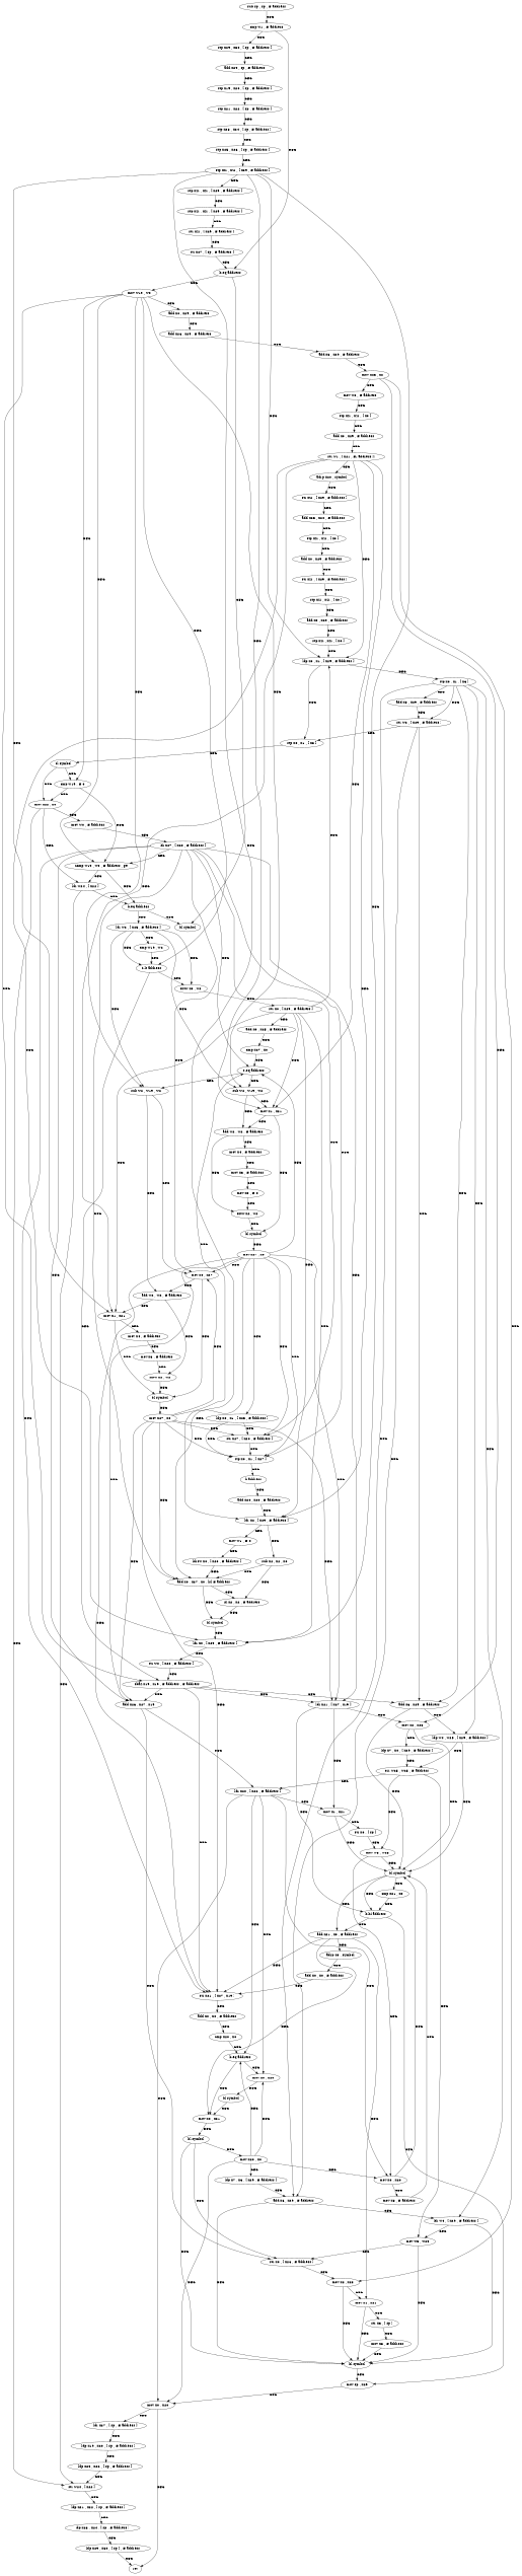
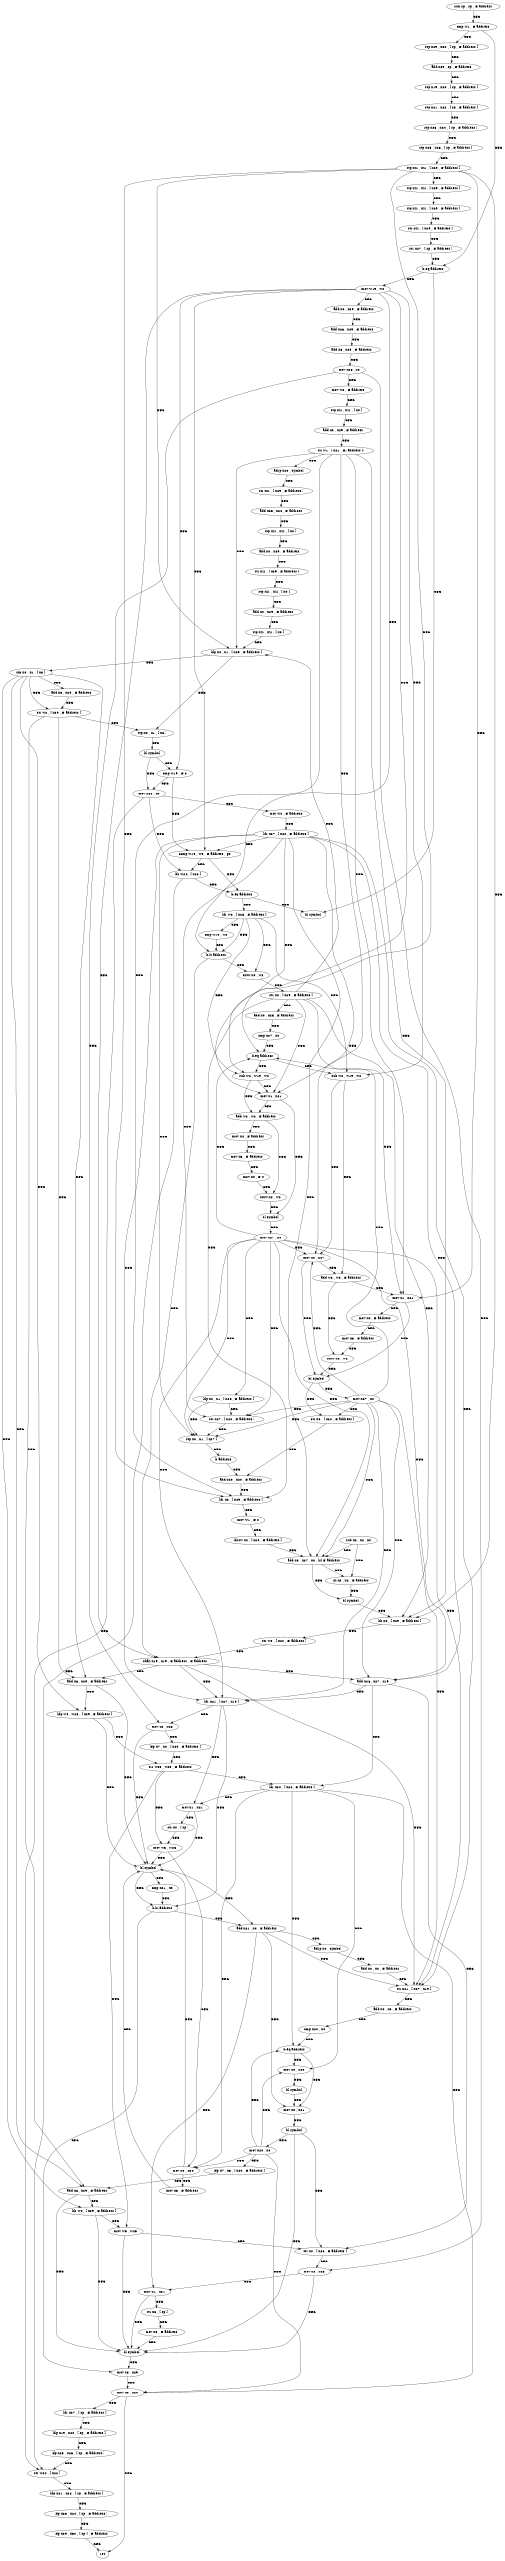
  digraph {
    n1 [label="sub sp , sp , # address"]
    n2 [label="cmp w1 , # address"]
    n3 [label="stp x29 , x30 , [ sp , # address ]"]
    n4 [label="b.eq address"]
    n5 [label="add x29 , sp , # address"]
    n6 [label="bl symbol"]
    n7 [label="mov w19 , w0"]
    n8 [label="stp x19 , x20 , [ sp , # address ]"]
    n9 [label="stp x21 , x22 , [ sp , # address ]"]
    n10 [label="stp x23 , x24 , [ sp , # address ]"]
    n11 [label="stp x25 , x26 , [ sp , # address ]"]
    n12 [label="stp xzr , xzr , [ x29 , # address ]"]
    n13 [label="stp xzr , xzr , [ x29 , # address ]"]
    n14 [label="ldp x0 , x1 , [ x29 , # address ]"]
    n15 [label="mov x1 , x21"]
    n16 [label="mov x1 , x21"]
    n17 [label="ldr x2 , [ x29 , # address ]"]
    n18 [label="ldr x0 , [ x29 , # address ]"]
    n19 [label="stp xzr , xzr , [ x29 , # address ]"]
    n20 [label="stp x0 , x1 , [ x3 ]"]
    n21 [label="stp x0 , x1 , [ x3 ]"]
    n22 [label="add w2 , w2 , # address"]
    n23 [label="bl symbol"]
    n24 [label="bl symbol"]
    n25 [label="mov x4 , # address"]
    n26 [label="mov w1 , # 0"]
    n27 [label="sub x2 , x2 , x0"]
    n28 [label="str w0 , [ x20 , # address ]"]
    n29 [label="str xzr , [ x29 , # address ]"]
    n30 [label="str x27 , [ sp , # address ]"]
    n31 [label="add x0 , x29 , # address"]
    n32 [label="cmp w19 , # 0"]
    n33 [label="ccmp w19 , w0 , # address , ge"]
    n34 [label="b.lt address"]
    n35 [label="sbfiz x19 , x19 , # address , # address"]
    n36 [label="sub w2 , w19 , w2"]
    n37 [label="sub w2 , w19 , w2"]
    n38 [label="add x26 , x29 , # address"]
    n39 [label="mov x22 , x0"]
    n40 [label="ldr w24 , [ x22 ]"]
    n41 [label="b.eq address"]
    n42 [label="sxtw x0 , w2"]
    n43 [label="add x6 , x29 , # address"]
    n44 [label="add x26 , x27 , x19"]
    n45 [label="ldr x21 , [ x27 , x19 ]"]
    n46 [label="str x21 , [ x27 , x19 ]"]
    n47 [label="mov x0 , x27"]
    n48 [label="add w2 , w2 , # address"]
    n49 [label="add x3 , x29 , # address"]
    n50 [label="mov x23 , x2"]
    n51 [label="mov w2 , # address"]
    n52 [label="mov x2 , x23"]
    n53 [label="mov x2 , x23"]
    n54 [label="stp xzr , xzr , [ x0 ]"]
    n55 [label="bl symbol"]
    n56 [label="ldp x7 , x0 , [ x29 , # address ]"]
    n57 [label="mov x1 , x21"]
    n58 [label="bl symbol"]
    n59 [label="add x0 , x29 , # address"]
    n60 [label="str w1 , [ x21 , #- address ]!"]
    n61 [label="adrp x20 , symbol"]
    n62 [label="str xzr , [ x29 , # address ]"]
    n63 [label="add x25 , x20 , # address"]
    n64 [label="stp xzr , xzr , [ x0 ]"]
    n65 [label="add x0 , x29 , # address"]
    n66 [label="str xzr , [ x29 , # address ]"]
    n67 [label="stp xzr , xzr , [ x0 ]"]
    n68 [label="add x0 , x29 , # address"]
    n69 [label="stp xzr , xzr , [ x0 ]"]
    n70 [label="add x3 , x29 , # address"]
    n71 [label="str w2 , [ x29 , # address ]"]
    n72 [label="ldp w4 , w25 , [ x29 , # address ]"]
    n73 [label="add x6 , x29 , # address"]
    n74 [label="ldr w4 , [ x29 , # address ]"]
    n75 [label="bl symbol"]
    n76 [label="orr w25 , w25 , # address"]
    n77 [label="mov w5 , w25"]
    n78 [label="mov w0 , # address"]
    n79 [label="str w24 , [ x22 ]"]
    n80 [label="ldr x27 , [ x20 , # address ]"]
    n81 [label="ldp x21 , x22 , [ sp , # address ]"]
    n82 [label="b.eq address"]
    n83 [label="str x27 , [ x20 , # address ]"]
    n84 [label="stp x0 , x1 , [ x27 ]"]
    n85 [label="add x0 , x27 , x0 , lsl # address"]
    n86 [label="ldr x20 , [ x26 , # address ]"]
    n87 [label="str x0 , [ x26 , # address ]"]
    n88 [label="mov x1 , x21"]
    n89 [label="b.hi address"]
    n90 [label="add x0 , x0 , # address"]
    n91 [label="b address"]
    n92 [label="lsl x2 , x2 , # address"]
    n93 [label="bl symbol"]
    n94 [label="ldr w2 , [ x25 , # address ]"]
    n95 [label="cmp w19 , w2"]
    n96 [label="str x0 , [ x29 , # address ]"]
    n97 [label="add x0 , x25 , # address"]
    n98 [label="cmp x21 , x0"]
    n99 [label="add x21 , x0 , # address"]
    n100 [label="mov w5 , w25"]
    n101 [label="mov x0 , x20"]
    n102 [label="mov x0 , x20"]
    n103 [label="b.eq address"]
    n104 [label="mov x0 , x20"]
    n105 [label="str x0 , [ sp ]"]
    n106 [label="mov sp , x29"]
    n107 [label="mov x3 , # address"]
    n108 [label="ldr x27 , [ sp , # address ]"]
    n109 [label=ret]
    n110 [label="mov x0 , x21"]
    n111 [label="bl symbol"]
    n112 [label="adrp x0 , symbol"]
    n113 [label="add x0 , x0 , # address"]
    n114 [label="bl symbol"]
    n115 [label="str x3 , [ sp ]"]
    n116 [label="cmp x27 , x0"]
    n117 [label="mov x4 , # address"]
    n118 [label="sxtw x2 , w2"]
    n119 [label="sxtw x2 , w2"]
    n120 [label="ldp x19 , x20 , [ sp , # address ]"]
    n121 [label="ldp x25 , x26 , [ sp , # address ]"]
    n122 [label="ldp x23 , x24 , [ sp , # address ]"]
    n123 [label="ldp x29 , x30 , [ sp ] , # address"]
    n124 [label="cmp x20 , x0"]
    n125 [label="mov x20 , x0"]
    n126 [label="mov x27 , x0"]
    n127 [label="mov x3 , # address"]
    n128 [label="mov x0 , # 0"]
    n129 [label="ldp x0 , x1 , [ x25 , # address ]"]
    n130 [label="add x20 , x20 , # address"]
    n131 [label="mov x27 , x0"]
+   n132 [label="str x0 , [ x20 , # address ]"]
    n133 [label="mov x3 , # address"]
    n134 [label="ldp x7 , x3 , [ x29 , # address ]"]
    n135 [label="mov x3 , # address"]
    n136 [label="ldrsw x0 , [ x20 , # address ]"]
    n1 -> n2 [label=CFG]
    n2 -> n3 [label=CFG]
    n2 -> n4 [label=DFG]
    n3 -> n5 [label=CFG]
    n4 -> n6 [label=CFG]
    n4 -> n7 [label=CFG]
    n5 -> n8 [label=CFG]
    n7 -> n31 [label=CFG]
    n7 -> n32 [label=DFG]
    n7 -> n33 [label=DFG]
    n7 -> n34 [label=DFG]
    n7 -> n35 [label=DFG]
    n7 -> n36 [label=DFG]
    n7 -> n37 [label=DFG]
    n8 -> n9 [label=CFG]
    n9 -> n10 [label=CFG]
    n10 -> n11 [label=CFG]
    n11 -> n12 [label=CFG]
    n12 -> n13 [label=CFG]
    n12 -> n14 [label=DFG]
    n12 -> n15 [label=DFG]
    n12 -> n16 [label=DFG]
    n12 -> n17 [label=DFG]
    n12 -> n18 [label=DFG]
    n13 -> n19 [label=CFG]
    n14 -> n20 [label=DFG]
    n14 -> n21 [label=DFG]
    n15 -> n22 [label=CFG]
    n15 -> n23 [label=DFG]
    n16 -> n24 [label=DFG]
    n16 -> n25 [label=CFG]
    n17 -> n26 [label=CFG]
-   n17 -> n27 [label=DFG]
    n18 -> n28 [label=DFG]
    n19 -> n29 [label=CFG]
    n20 -> n43 [label=DFG]
    n20 -> n70 [label=CFG]
    n20 -> n71 [label=DFG]
    n20 -> n72 [label=DFG]
    n20 -> n73 [label=DFG]
    n20 -> n74 [label=DFG]
    n21 -> n75 [label=CFG]
    n22 -> n117 [label=CFG]
    n22 -> n118 [label=DFG]
    n23 -> n126 [label=DFG]
    n24 -> n131 [label=DFG]
+   n24 -> n132 [label=DFG]
    n25 -> n133 [label=CFG]
    n26 -> n136 [label=CFG]
    n27 -> n85 [label=CFG]
    n27 -> n92 [label=DFG]
    n28 -> n35 [label=CFG]
    n29 -> n30 [label=CFG]
    n30 -> n4 [label=CFG]
    n31 -> n38 [label=CFG]
    n32 -> n33 [label=DFG]
    n32 -> n39 [label=CFG]
    n33 -> n40 [label=CFG]
    n33 -> n41 [label=DFG]
    n34 -> n35 [label=CFG]
    n34 -> n42 [label=CFG]
    n35 -> n43 [label=CFG]
    n35 -> n44 [label=DFG]
    n35 -> n45 [label=DFG]
    n35 -> n46 [label=DFG]
    n36 -> n15 [label=CFG]
    n36 -> n22 [label=DFG]
    n37 -> n47 [label=CFG]
    n37 -> n48 [label=DFG]
    n38 -> n49 [label=CFG]
    n39 -> n40 [label=DFG]
    n39 -> n78 [label=CFG]
    n39 -> n79 [label=DFG]
    n40 -> n41 [label=CFG]
    n40 -> n79 [label=DFG]
    n41 -> n6 [label=CFG]
    n41 -> n94 [label=CFG]
    n42 -> n96 [label=DFG]
    n43 -> n55 [label=DFG]
    n43 -> n72 [label=CFG]
+   n44 -> n45 [label=CFG]
    n44 -> n86 [label=DFG]
    n44 -> n87 [label=DFG]
    n45 -> n52 [label=CFG]
    n45 -> n88 [label=DFG]
    n45 -> n89 [label=DFG]
    n46 -> n90 [label=CFG]
    n47 -> n24 [label=DFG]
    n47 -> n48 [label=CFG]
    n48 -> n16 [label=CFG]
    n48 -> n119 [label=DFG]
    n49 -> n50 [label=CFG]
    n50 -> n51 [label=CFG]
    n50 -> n52 [label=DFG]
    n50 -> n53 [label=DFG]
    n51 -> n54 [label=CFG]
    n52 -> n55 [label=DFG]
    n52 -> n56 [label=CFG]
    n53 -> n57 [label=CFG]
    n53 -> n58 [label=DFG]
    n54 -> n59 [label=CFG]
    n55 -> n89 [label=DFG]
    n55 -> n98 [label=CFG]
    n55 -> n99 [label=DFG]
    n56 -> n76 [label=CFG]
    n57 -> n58 [label=DFG]
    n57 -> n115 [label=CFG]
    n58 -> n106 [label=CFG]
    n59 -> n60 [label=CFG]
    n60 -> n14 [label=DFG]
    n60 -> n15 [label=DFG]
    n60 -> n16 [label=DFG]
    n60 -> n17 [label=DFG]
    n60 -> n18 [label=DFG]
    n60 -> n61 [label=CFG]
    n61 -> n62 [label=CFG]
    n62 -> n63 [label=CFG]
    n63 -> n64 [label=CFG]
    n64 -> n65 [label=CFG]
    n65 -> n66 [label=CFG]
    n66 -> n67 [label=CFG]
    n67 -> n68 [label=CFG]
    n68 -> n69 [label=CFG]
    n69 -> n14 [label=CFG]
    n70 -> n71 [label=CFG]
    n71 -> n21 [label=CFG]
    n71 -> n43 [label=DFG]
    n71 -> n73 [label=DFG]
    n72 -> n55 [label=DFG]
    n72 -> n76 [label=DFG]
    n73 -> n58 [label=DFG]
    n73 -> n74 [label=CFG]
    n74 -> n58 [label=DFG]
    n74 -> n77 [label=CFG]
    n75 -> n32 [label=CFG]
    n75 -> n39 [label=DFG]
    n76 -> n77 [label=DFG]
    n76 -> n86 [label=CFG]
    n76 -> n100 [label=DFG]
    n77 -> n58 [label=DFG]
    n77 -> n87 [label=CFG]
    n78 -> n80 [label=CFG]
    n79 -> n81 [label=CFG]
    n80 -> n33 [label=CFG]
    n80 -> n44 [label=DFG]
    n80 -> n45 [label=DFG]
    n80 -> n46 [label=DFG]
    n80 -> n47 [label=DFG]
    n80 -> n82 [label=DFG]
    n80 -> n83 [label=DFG]
    n80 -> n84 [label=DFG]
    n80 -> n85 [label=DFG]
    n81 -> n122 [label=CFG]
    n82 -> n36 [label=CFG]
    n82 -> n37 [label=CFG]
    n83 -> n84 [label=CFG]
    n84 -> n91 [label=CFG]
    n85 -> n92 [label=CFG]
    n85 -> n93 [label=DFG]
    n86 -> n88 [label=CFG]
    n86 -> n101 [label=DFG]
    n86 -> n102 [label=DFG]
    n86 -> n103 [label=DFG]
    n86 -> n104 [label=DFG]
    n87 -> n53 [label=CFG]
    n88 -> n55 [label=DFG]
    n88 -> n105 [label=CFG]
    n89 -> n99 [label=CFG]
    n89 -> n106 [label=CFG]
    n90 -> n124 [label=CFG]
    n91 -> n130 [label=CFG]
    n92 -> n93 [label=DFG]
    n93 -> n18 [label=CFG]
    n94 -> n34 [label=DFG]
    n94 -> n36 [label=DFG]
    n94 -> n37 [label=DFG]
    n94 -> n42 [label=DFG]
    n94 -> n95 [label=CFG]
    n95 -> n34 [label=CFG]
    n96 -> n14 [label=DFG]
    n96 -> n15 [label=DFG]
    n96 -> n16 [label=DFG]
    n96 -> n17 [label=DFG]
    n96 -> n18 [label=DFG]
    n96 -> n97 [label=CFG]
    n97 -> n116 [label=CFG]
    n98 -> n89 [label=CFG]
    n99 -> n46 [label=DFG]
    n99 -> n57 [label=DFG]
    n99 -> n110 [label=DFG]
    n99 -> n112 [label=CFG]
    n100 -> n55 [label=DFG]
    n100 -> n101 [label=CFG]
    n101 -> n55 [label=DFG]
    n101 -> n107 [label=CFG]
    n102 -> n108 [label=CFG]
    n102 -> n109 [label=DFG]
    n103 -> n104 [label=CFG]
    n103 -> n110 [label=CFG]
    n104 -> n111 [label=DFG]
    n105 -> n100 [label=CFG]
    n106 -> n102 [label=CFG]
    n107 -> n55 [label=CFG]
    n108 -> n120 [label=CFG]
    n110 -> n114 [label=DFG]
    n111 -> n110 [label=CFG]
    n112 -> n113 [label=CFG]
    n113 -> n46 [label=CFG]
    n114 -> n58 [label=DFG]
    n114 -> n87 [label=DFG]
    n114 -> n125 [label=DFG]
    n115 -> n135 [label=CFG]
    n116 -> n82 [label=CFG]
    n117 -> n127 [label=CFG]
    n118 -> n23 [label=DFG]
    n119 -> n24 [label=DFG]
    n120 -> n121 [label=CFG]
    n121 -> n79 [label=CFG]
    n122 -> n123 [label=CFG]
    n123 -> n109 [label=CFG]
    n124 -> n103 [label=CFG]
    n125 -> n101 [label=DFG]
    n125 -> n102 [label=DFG]
    n125 -> n103 [label=DFG]
    n125 -> n104 [label=DFG]
    n125 -> n134 [label=CFG]
    n126 -> n44 [label=DFG]
    n126 -> n45 [label=DFG]
    n126 -> n46 [label=DFG]
    n126 -> n47 [label=DFG]
    n126 -> n82 [label=DFG]
    n126 -> n83 [label=DFG]
    n126 -> n84 [label=DFG]
    n126 -> n85 [label=DFG]
    n126 -> n129 [label=CFG]
    n127 -> n128 [label=CFG]
    n128 -> n118 [label=CFG]
    n129 -> n83 [label=CFG]
    n129 -> n84 [label=DFG]
    n130 -> n17 [label=CFG]
    n131 -> n44 [label=DFG]
    n131 -> n45 [label=DFG]
    n131 -> n46 [label=DFG]
    n131 -> n47 [label=DFG]
    n131 -> n82 [label=DFG]
    n131 -> n83 [label=DFG]
    n131 -> n84 [label=DFG]
    n131 -> n85 [label=DFG]
+   n131 -> n132 [label=CFG]
+   n132 -> n130 [label=CFG]
    n133 -> n119 [label=CFG]
    n134 -> n73 [label=CFG]
    n135 -> n58 [label=CFG]
    n136 -> n85 [label=DFG]
  }
